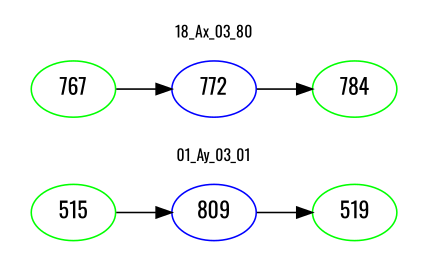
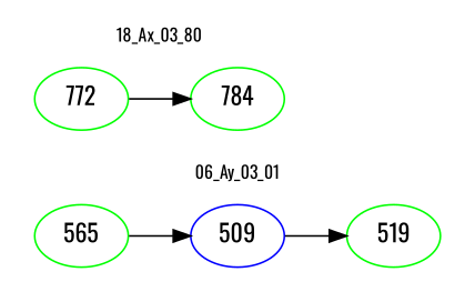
  digraph {
    fontname=Oswald
    rankdir=LR
    node [color=green fontname=Oswald]
    edge [color=black fontname=Oswald]
-   n1 [label=515]
-   n2 [color=blue label=809]
+   n1 [label=565]
+   n2 [color=blue label=509]
    n3 [label=519]
-   n4 [label=767]
-   n5 [color=blue label=772]
+   n5 [label=772]
    n6 [label=784]
    subgraph cluster_1 {
      color=white
      fontsize=10
-     label="01_Ay_03_01"
+     label="06_Ay_03_01"
      n1
      n2
      n3
    }
    subgraph cluster_2 {
      color=white
      fontsize=10
      label="18_Ax_03_80"
-     n4
      n5
      n6
    }
    n1 -> n2
    n2 -> n3
-   n4 -> n5
    n5 -> n6
  }
